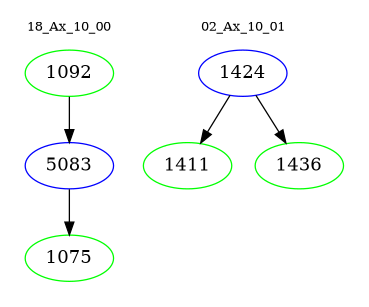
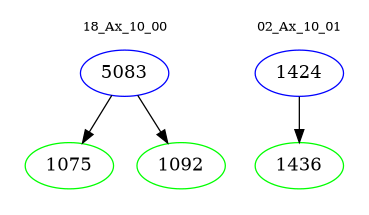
  digraph {
    node [color=green]
    edge [color=black]
    n1 [color=blue label=5083]
    n2 [label=1075]
    n3 [label=1092]
    n4 [color=blue label=1424]
-   n5 [label=1411]
    n6 [label=1436]
    subgraph cluster_1 {
      color=white
      fontsize=10
      label="18_Ax_10_00"
      n1
      n2
      n3
    }
    subgraph cluster_2 {
      color=white
      fontsize=10
      label="02_Ax_10_01"
      n4
-     n5
      n6
    }
    n1 -> n2
-   n3 -> n1
-   n4 -> n5
+   n1 -> n3
    n4 -> n6
  }
